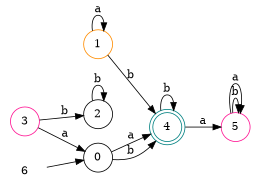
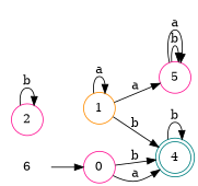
  digraph {
    rankdir=LR
    node [color=deeppink shape=circle]
-   n1 [color=black label=0]
+   n1 [label=0]
    n2 [color=teal label=4 shape=doublecircle]
    n3 [label=5]
    n4 [color=darkorange label=1]
-   n5 [color=black label=2]
-   n6 [label=3]
+   n5 [label=2]
    6 [color=black shape=plaintext]
    n1 -> n2 [label=b]
    n1 -> n2 [label=a]
    n2 -> n2 [label=b]
-   n2 -> n3 [label=a]
+   n4 -> n3 [label=a]
    n3 -> n3 [label=b]
    n3 -> n3 [label=a]
    n4 -> n2 [label=b]
    n4 -> n4 [label=a]
    n5 -> n5 [label=b]
-   n6 -> n1 [label=a]
-   n6 -> n5 [label=b]
    6 -> n1
  }
